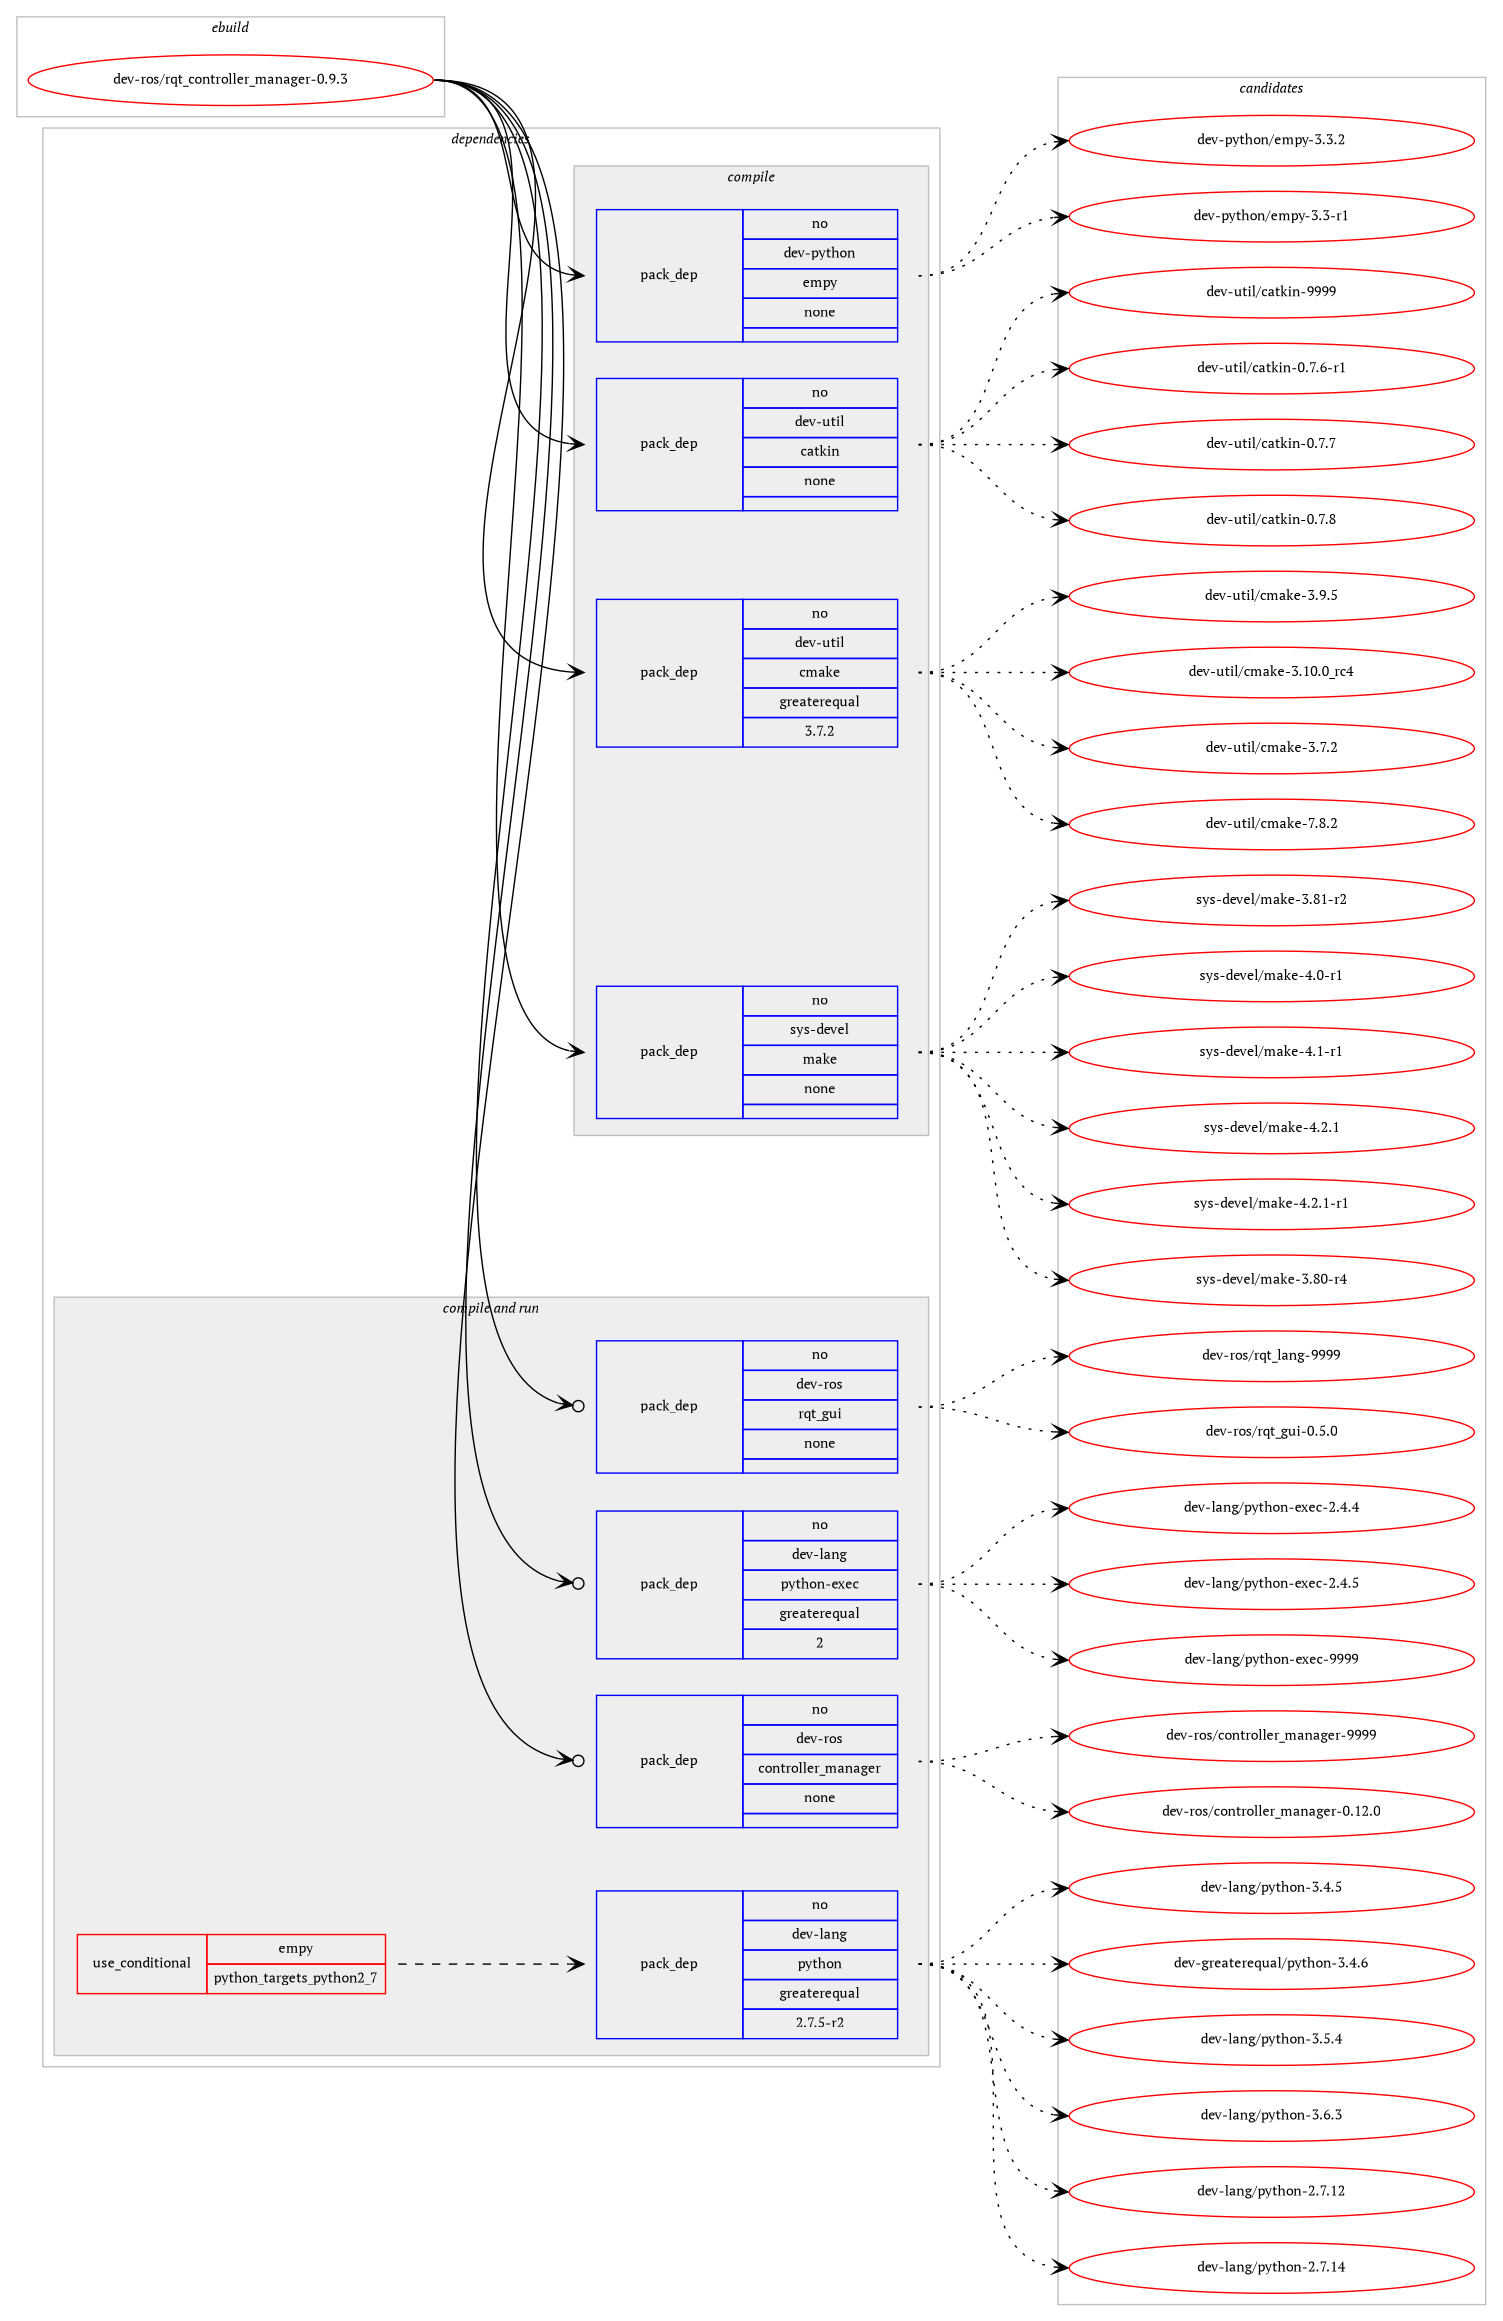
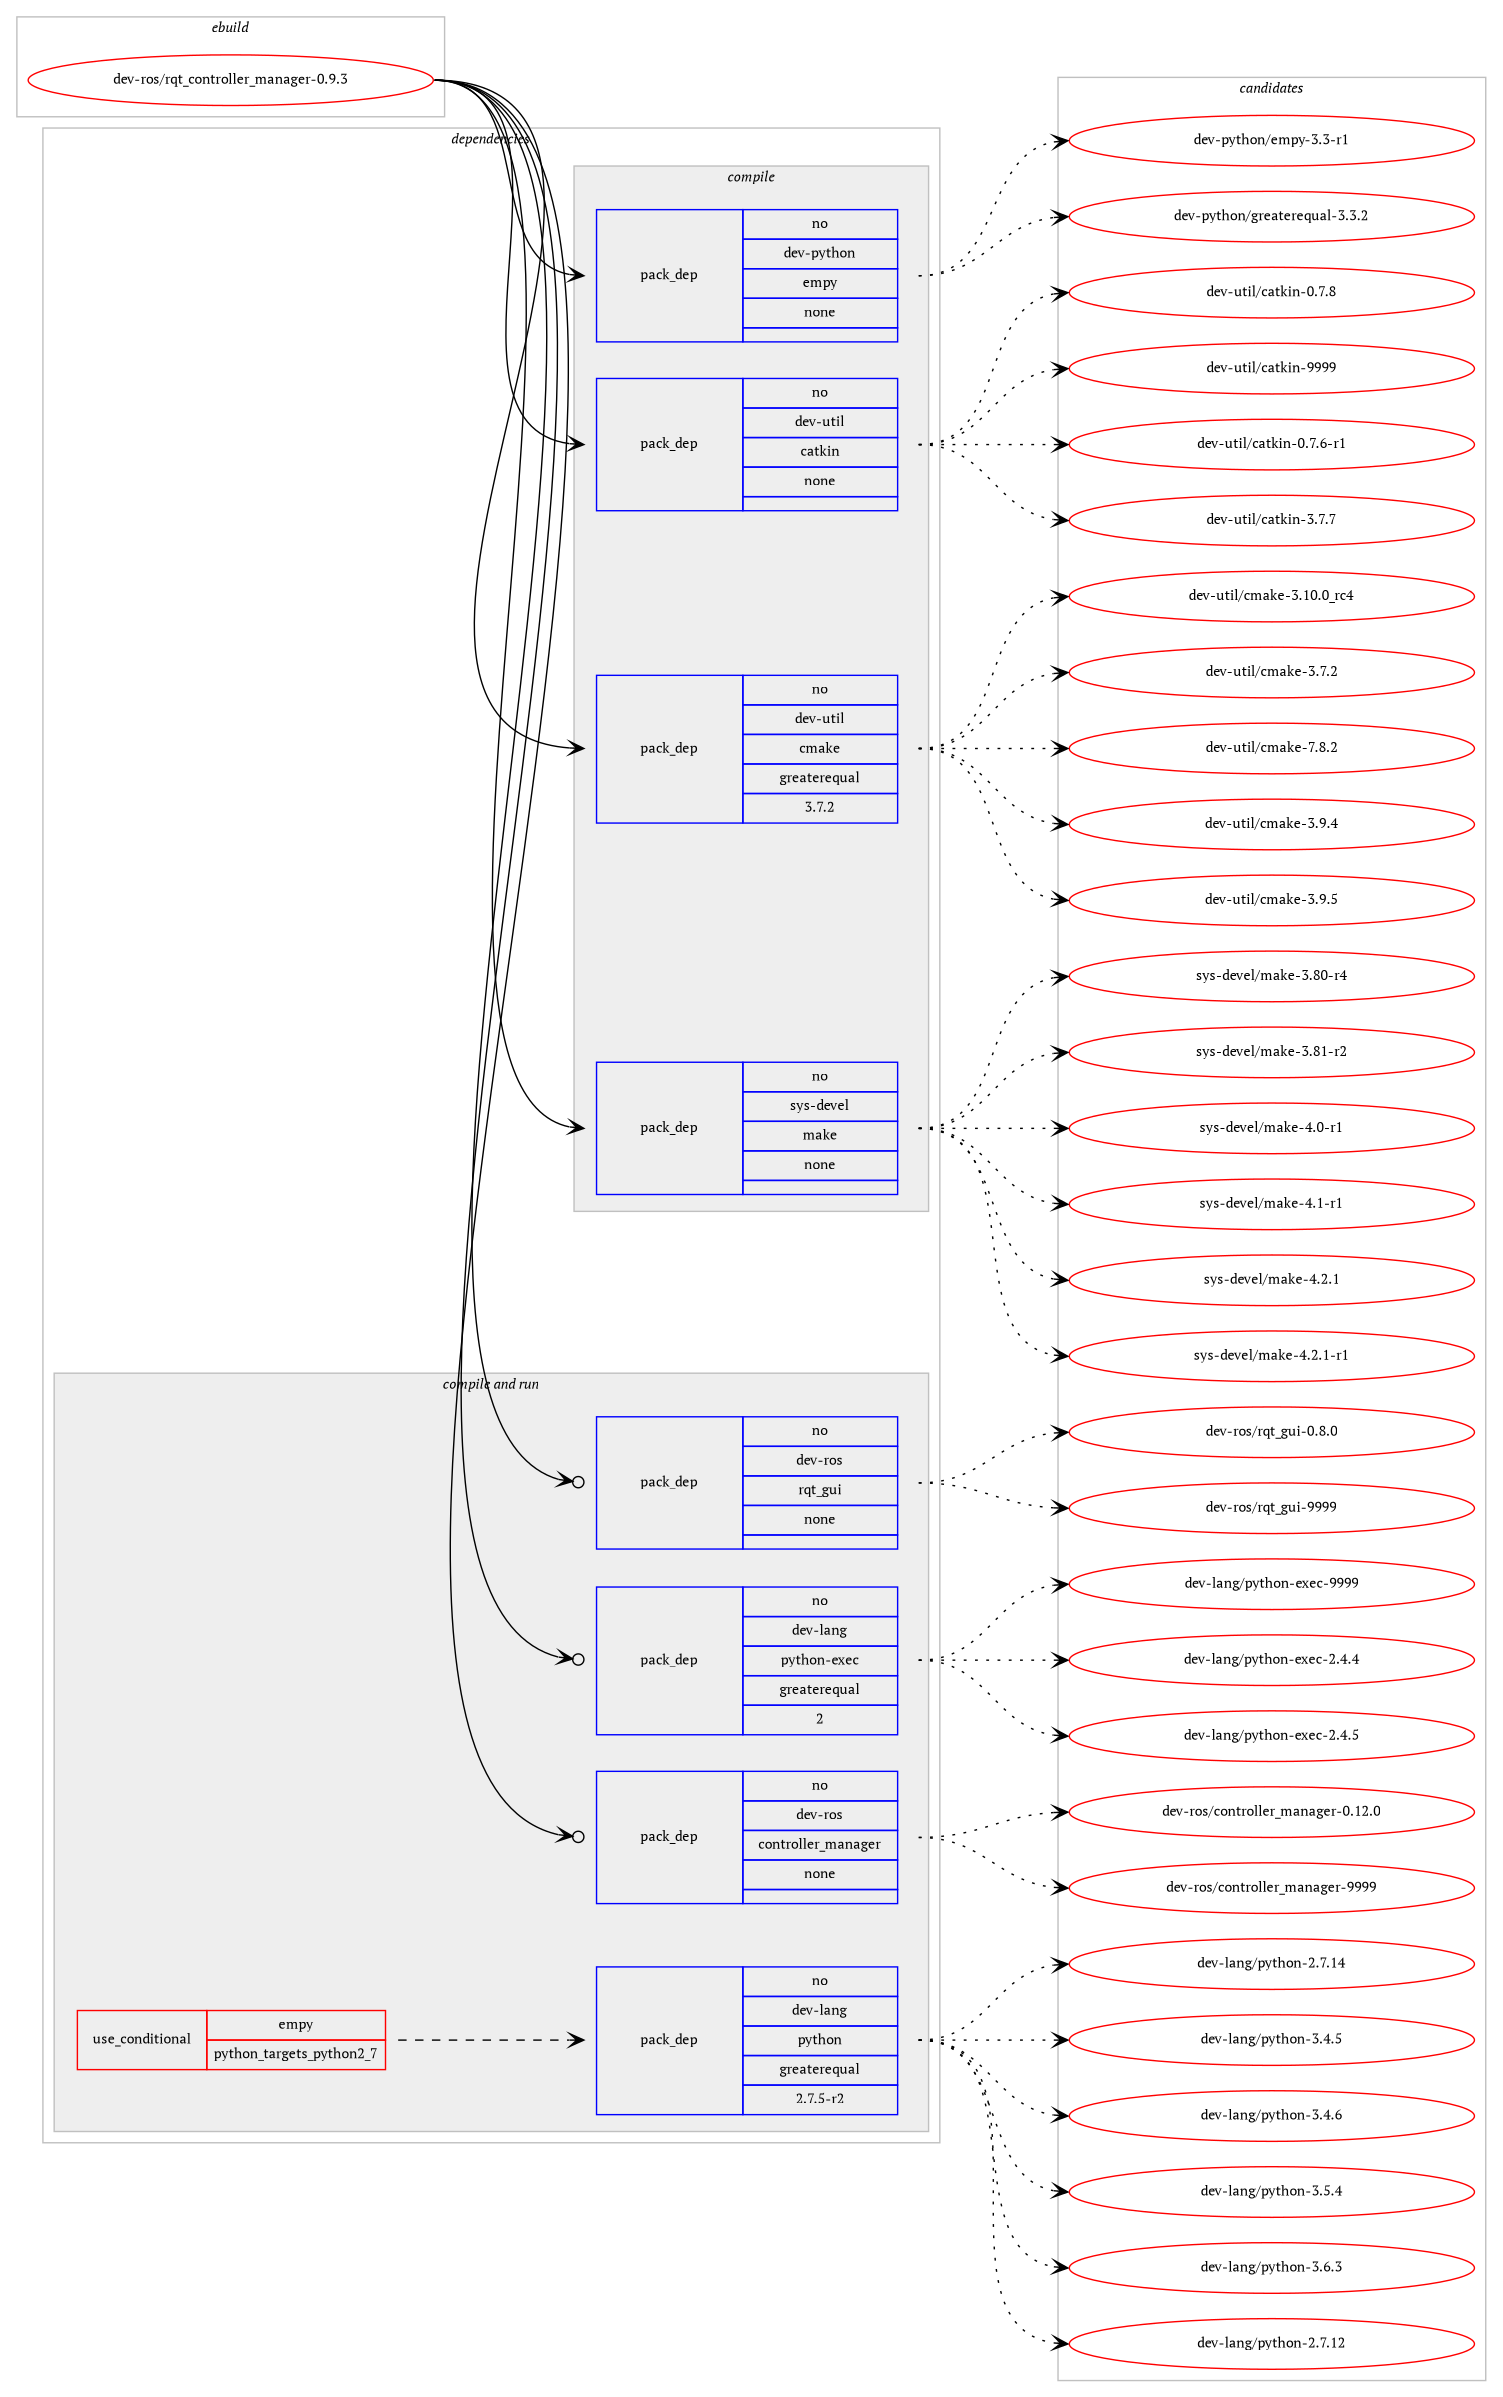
  digraph {
    compound=true
    concentrate=true
    fontname="PT Serif"
    fontsize=10
    newrank=true
    rankdir=LR
    ranksep=1.5
    node [color=red fontname="PT Serif" fontsize=10]
    edge [arrowhead=vee fontname="PT Serif" headport=w style=dotted tailport=e weight=100]
    n1 [label="dev-ros/rqt_controller_manager-0.9.3" width=4]
    n2 [color=blue label=<<TABLE BORDER="0" CELLBORDER="1" CELLSPACING="0" CELLPADDING="4" WIDTH="220"><TR><TD ROWSPAN="6" CELLPADDING="30">pack_dep</TD></TR><TR><TD WIDTH="110">no</TD></TR><TR><TD>dev-python</TD></TR><TR><TD>empy</TD></TR><TR><TD>none</TD></TR><TR><TD></TD></TR></TABLE>> shape=none]
    n3 [color=blue label=<<TABLE BORDER="0" CELLBORDER="1" CELLSPACING="0" CELLPADDING="4" WIDTH="220"><TR><TD ROWSPAN="6" CELLPADDING="30">pack_dep</TD></TR><TR><TD WIDTH="110">no</TD></TR><TR><TD>dev-util</TD></TR><TR><TD>catkin</TD></TR><TR><TD>none</TD></TR><TR><TD></TD></TR></TABLE>> shape=none]
    n4 [color=blue label=<<TABLE BORDER="0" CELLBORDER="1" CELLSPACING="0" CELLPADDING="4" WIDTH="220"><TR><TD ROWSPAN="6" CELLPADDING="30">pack_dep</TD></TR><TR><TD WIDTH="110">no</TD></TR><TR><TD>dev-util</TD></TR><TR><TD>cmake</TD></TR><TR><TD>greaterequal</TD></TR><TR><TD>3.7.2</TD></TR></TABLE>> shape=none]
    n5 [color=blue label=<<TABLE BORDER="0" CELLBORDER="1" CELLSPACING="0" CELLPADDING="4" WIDTH="220"><TR><TD ROWSPAN="6" CELLPADDING="30">pack_dep</TD></TR><TR><TD WIDTH="110">no</TD></TR><TR><TD>sys-devel</TD></TR><TR><TD>make</TD></TR><TR><TD>none</TD></TR><TR><TD></TD></TR></TABLE>> shape=none]
    n6 [color=blue label=<<TABLE BORDER="0" CELLBORDER="1" CELLSPACING="0" CELLPADDING="4" WIDTH="220"><TR><TD ROWSPAN="6" CELLPADDING="30">pack_dep</TD></TR><TR><TD WIDTH="110">no</TD></TR><TR><TD>dev-lang</TD></TR><TR><TD>python</TD></TR><TR><TD>greaterequal</TD></TR><TR><TD>2.7.5-r2</TD></TR></TABLE>> shape=none]
    n7 [label=<<TABLE BORDER="0" CELLBORDER="1" CELLSPACING="0" CELLPADDING="4"><TR><TD ROWSPAN="3" CELLPADDING="10">use_conditional</TD></TR><TR><TD>empy</TD></TR><TR><TD>python_targets_python2_7</TD></TR></TABLE>> shape=none]
    n8 [color=blue label=<<TABLE BORDER="0" CELLBORDER="1" CELLSPACING="0" CELLPADDING="4" WIDTH="220"><TR><TD ROWSPAN="6" CELLPADDING="30">pack_dep</TD></TR><TR><TD WIDTH="110">no</TD></TR><TR><TD>dev-lang</TD></TR><TR><TD>python-exec</TD></TR><TR><TD>greaterequal</TD></TR><TR><TD>2</TD></TR></TABLE>> shape=none]
    n9 [color=blue label=<<TABLE BORDER="0" CELLBORDER="1" CELLSPACING="0" CELLPADDING="4" WIDTH="220"><TR><TD ROWSPAN="6" CELLPADDING="30">pack_dep</TD></TR><TR><TD WIDTH="110">no</TD></TR><TR><TD>dev-ros</TD></TR><TR><TD>controller_manager</TD></TR><TR><TD>none</TD></TR><TR><TD></TD></TR></TABLE>> shape=none]
    n10 [color=blue label=<<TABLE BORDER="0" CELLBORDER="1" CELLSPACING="0" CELLPADDING="4" WIDTH="220"><TR><TD ROWSPAN="6" CELLPADDING="30">pack_dep</TD></TR><TR><TD WIDTH="110">no</TD></TR><TR><TD>dev-ros</TD></TR><TR><TD>rqt_gui</TD></TR><TR><TD>none</TD></TR><TR><TD></TD></TR></TABLE>> shape=none]
    n11 [label="dev-python/empy-3.3-r1" width=4]
-   n12 [label="dev-python/empy-3.3.2" width=4]
+   n12 [label="dev-python/greaterequal-3.3.2" width=4]
    n13 [label="dev-util/catkin-0.7.6-r1" width=4]
-   n14 [label="dev-util/catkin-0.7.7" width=4]
+   n14 [label="dev-util/catkin-3.7.7" width=4]
    n15 [label="dev-util/catkin-0.7.8" width=4]
    n16 [label="dev-util/catkin-9999" width=4]
    n17 [label="dev-util/cmake-3.10.0_rc4" width=4]
    n18 [label="dev-util/cmake-3.7.2" width=4]
    n19 [label="dev-util/cmake-7.8.2" width=4]
+   n20 [label="dev-util/cmake-3.9.4" width=4]
    n21 [label="dev-util/cmake-3.9.5" width=4]
    n22 [label="sys-devel/make-3.80-r4" width=4]
    n23 [label="sys-devel/make-3.81-r2" width=4]
    n24 [label="sys-devel/make-4.0-r1" width=4]
    n25 [label="sys-devel/make-4.1-r1" width=4]
    n26 [label="sys-devel/make-4.2.1" width=4]
    n27 [label="sys-devel/make-4.2.1-r1" width=4]
    n28 [label="dev-lang/python-2.7.12" width=4]
    n29 [label="dev-lang/python-2.7.14" width=4]
    n30 [label="dev-lang/python-3.4.5" width=4]
-   n31 [label="dev-greaterequal/python-3.4.6" width=4]
+   n31 [label="dev-lang/python-3.4.6" width=4]
    n32 [label="dev-lang/python-3.5.4" width=4]
    n33 [label="dev-lang/python-3.6.3" width=4]
    n34 [label="dev-lang/python-exec-2.4.4" width=4]
    n35 [label="dev-lang/python-exec-2.4.5" width=4]
    n36 [label="dev-lang/python-exec-9999" width=4]
    n37 [label="dev-ros/controller_manager-0.12.0" width=4]
    n38 [label="dev-ros/controller_manager-9999" width=4]
-   n39 [label="dev-ros/rqt_gui-0.5.0" width=4]
-   n40 [label="dev-ros/rqt_lang-9999" width=4]
+   n39 [label="dev-ros/rqt_gui-0.8.0" width=4]
+   n40 [label="dev-ros/rqt_gui-9999" width=4]
    subgraph cluster_1 {
      color=gray
      label=<<i>ebuild</i>>
      rank=same
      n1
    }
    subgraph cluster_2 {
      color=gray
      label=<<i>dependencies</i>>
      subgraph cluster_3 {
        color=gray
        fillcolor="#eeeeee"
        label=<<i>compile</i>>
        style=filled
        subgraph sub_4 {
          color=gray
          fillcolor="#eeeeee"
          label=<<i>compile</i>>
          style=filled
          n2
        }
        subgraph sub_5 {
          color=gray
          fillcolor="#eeeeee"
          label=<<i>compile</i>>
          style=filled
          n3
        }
        subgraph sub_6 {
          color=gray
          fillcolor="#eeeeee"
          label=<<i>compile</i>>
          style=filled
          n4
        }
        subgraph sub_7 {
          color=gray
          fillcolor="#eeeeee"
          label=<<i>compile</i>>
          style=filled
          n5
        }
      }
      subgraph cluster_8 {
        color=gray
        fillcolor="#eeeeee"
        label=<<i>compile and run</i>>
        style=filled
        subgraph sub_9 {
          color=gray
          fillcolor="#eeeeee"
          label=<<i>compile and run</i>>
          style=filled
          n7
          subgraph sub_10 {
            color=gray
            fillcolor="#eeeeee"
            label=<<i>compile and run</i>>
            style=filled
            n6
          }
        }
        subgraph sub_11 {
          color=gray
          fillcolor="#eeeeee"
          label=<<i>compile and run</i>>
          style=filled
          n8
        }
        subgraph sub_12 {
          color=gray
          fillcolor="#eeeeee"
          label=<<i>compile and run</i>>
          style=filled
          n9
        }
        subgraph sub_13 {
          color=gray
          fillcolor="#eeeeee"
          label=<<i>compile and run</i>>
          style=filled
          n10
        }
      }
      subgraph cluster_14 {
        color=gray
        fillcolor="#eeeeee"
        label=<<i>run</i>>
        style=filled
      }
    }
    subgraph cluster_15 {
      color=gray
      label=<<i>candidates</i>>
      rank=same
      subgraph sub_16 {
        color=black
        label=<<i>candidates</i>>
        nodesep=1
        rank=same
        n11
        n12
      }
      subgraph sub_17 {
        color=black
        label=<<i>candidates</i>>
        nodesep=1
        rank=same
        n13
        n14
        n15
        n16
      }
      subgraph sub_18 {
        color=black
        label=<<i>candidates</i>>
        nodesep=1
        rank=same
        n17
        n18
        n19
+       n20
        n21
      }
      subgraph sub_19 {
        color=black
        label=<<i>candidates</i>>
        nodesep=1
        rank=same
        n22
        n23
        n24
        n25
        n26
        n27
      }
      subgraph sub_20 {
        color=black
        label=<<i>candidates</i>>
        nodesep=1
        rank=same
        n28
        n29
        n30
        n31
        n32
        n33
      }
      subgraph sub_21 {
        color=black
        label=<<i>candidates</i>>
        nodesep=1
        rank=same
        n34
        n35
        n36
      }
      subgraph sub_22 {
        color=black
        label=<<i>candidates</i>>
        nodesep=1
        rank=same
        n37
        n38
      }
      subgraph sub_23 {
        color=black
        label=<<i>candidates</i>>
        nodesep=1
        rank=same
        n39
        n40
      }
    }
    n1 -> n2 [style=solid weight=20]
    n1 -> n3 [style=solid weight=20]
    n1 -> n4 [style=solid weight=20]
    n1 -> n5 [style=solid weight=20]
    n1 -> n8 [arrowhead=odotvee style=solid weight=20]
    n1 -> n9 [arrowhead=odotvee style=solid weight=20]
    n1 -> n10 [arrowhead=odotvee style=solid weight=20]
    n2 -> n11
    n2 -> n12
    n3 -> n13
    n3 -> n14
    n3 -> n15
    n3 -> n16
    n4 -> n17
    n4 -> n18
    n4 -> n19
+   n4 -> n20
    n4 -> n21
    n5 -> n22
    n5 -> n23
    n5 -> n24
    n5 -> n25
    n5 -> n26
    n5 -> n27
    n6 -> n28
    n6 -> n29
    n6 -> n30
    n6 -> n31
    n6 -> n32
    n6 -> n33
    n7 -> n6 [style=dashed weight=20]
    n8 -> n34
    n8 -> n35
    n8 -> n36
    n9 -> n37
    n9 -> n38
    n10 -> n39
    n10 -> n40
  }
